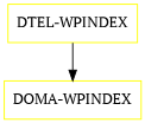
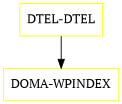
  digraph {
    fontname="PT Serif"
    node [color=yellow shape=box fontname="PT Serif"]
-   "DTEL-WPINDEX"
+   "DTEL-WPINDEX" [label="DTEL-DTEL"]
    "DOMA-WPINDEX"
    "DTEL-WPINDEX" -> "DOMA-WPINDEX" [fontname="PT Serif"]
  }
